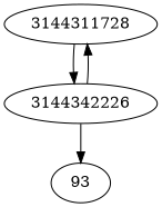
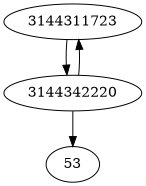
  strict digraph {
-   3144311728
-   3144342220 [label=3144342226]
-   93
+   3144311728 [label=3144311723]
+   3144342220
+   93 [label=53]
    3144311728 -> 3144342220
    3144342220 -> 3144311728
    3144342220 -> 93
  }
